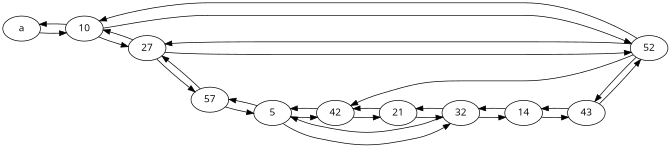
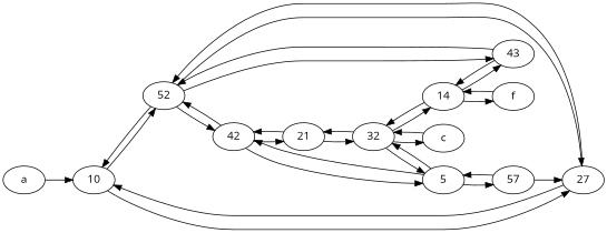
  digraph {
    fontname="Open Sans"
    rankdir=LR
    node [fontname="Open Sans"]
    edge [fontname="Open Sans"]
    a
    10
    52
    27
    43
    42
    57
    14
    5
    21
    32
+   f
+   c
    a -> 10
-   10 -> a
    10 -> 52
    10 -> 27
    52 -> 10
    52 -> 27
    52 -> 43
    52 -> 42
    27 -> 10
    27 -> 52
-   27 -> 57
    43 -> 52
    43 -> 14
+   42 -> 52
    42 -> 5
    42 -> 21
    57 -> 27
    57 -> 5
    14 -> 43
    14 -> 32
+   14 -> f
    5 -> 42
    5 -> 57
    5 -> 32
    21 -> 42
    21 -> 32
    32 -> 14
    32 -> 5
    32 -> 21
+   32 -> c
+   f -> 14
+   c -> 32
  }
